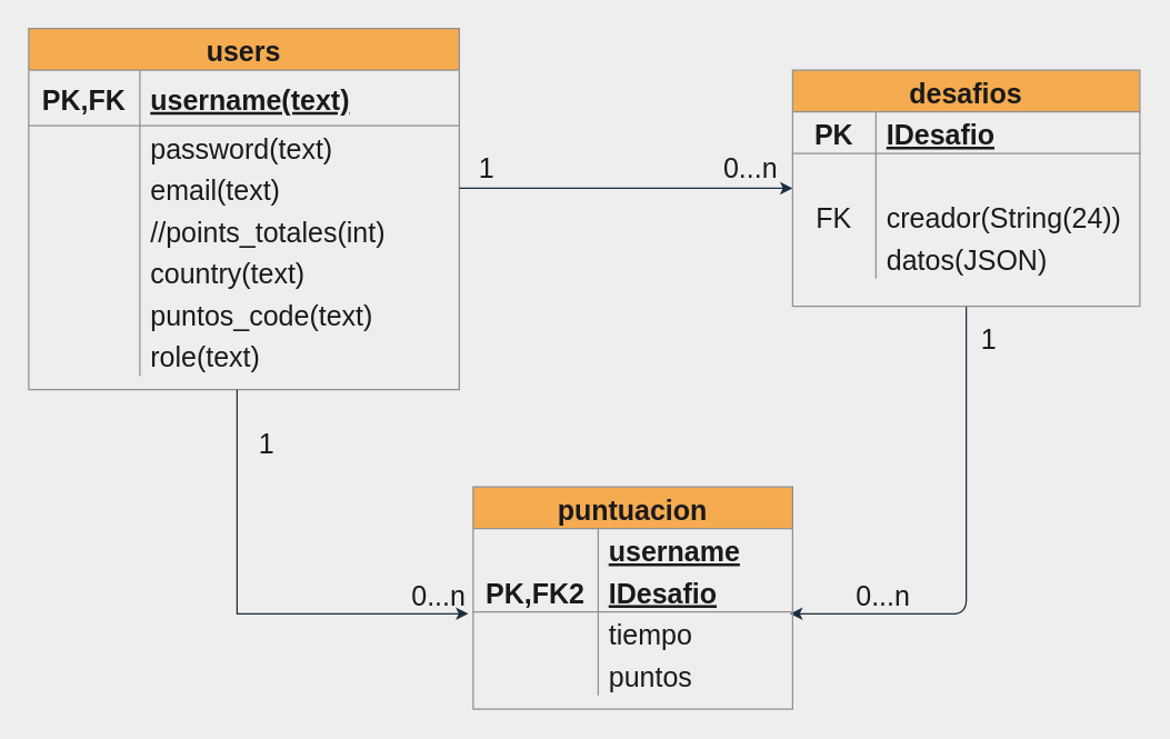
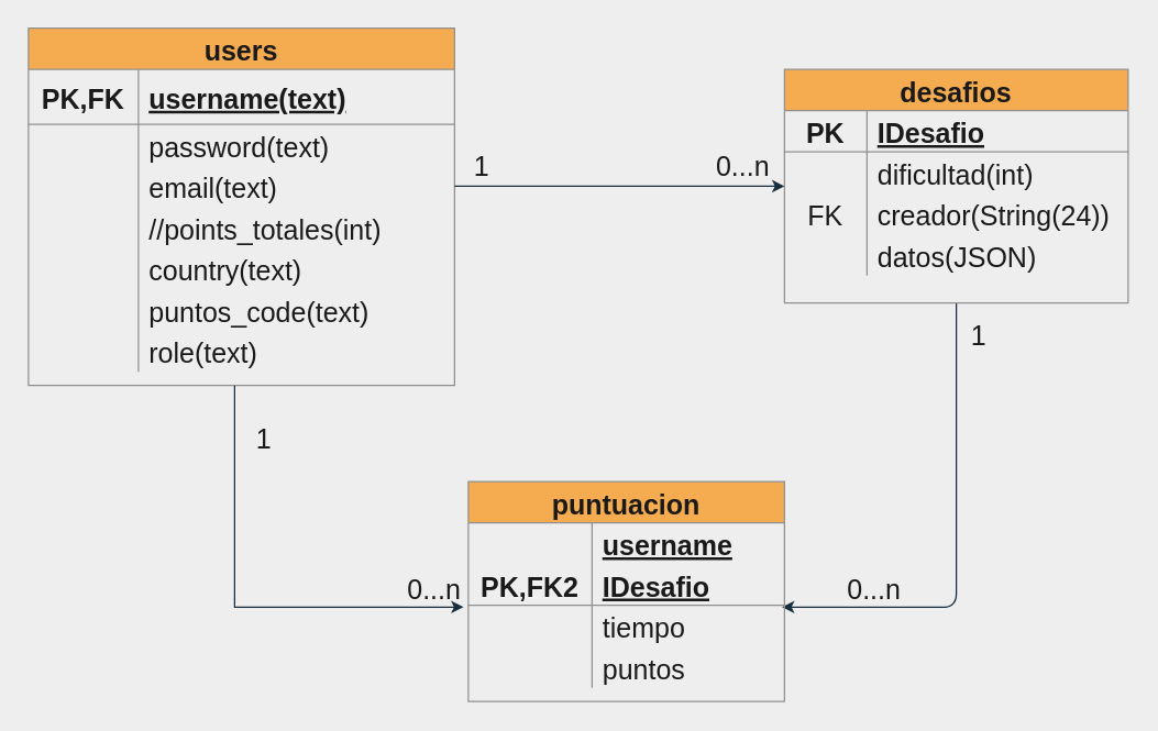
  <mxCell id="0" />
  <mxCell id="1" parent="0" />
  <mxCell id="2" value="users" style="shape=table;startSize=30;container=1;collapsible=1;childLayout=tableLayout;fixedRows=1;rowLines=0;fontStyle=1;align=center;resizeLast=1;fillColor=#F5AB50;strokeColor=#909090;fontColor=#1A1A1A;fontSize=20;" parent="1" vertex="1"><mxGeometry x="20" y="20" width="310" height="260" as="geometry"><mxRectangle x="80" y="130" width="60" height="30" as="alternateBounds" /></mxGeometry></mxCell>
  <mxCell id="3" value="" style="shape=partialRectangle;collapsible=0;dropTarget=0;pointerEvents=0;fillColor=none;top=0;left=0;bottom=1;right=0;points=[[0,0.5],[1,0.5]];portConstraint=eastwest;strokeColor=#909090;fontColor=#1A1A1A;fontSize=20;" parent="2" vertex="1"><mxGeometry y="30" width="310" height="40" as="geometry" /></mxCell>
  <mxCell id="4" value="PK,FK" style="shape=partialRectangle;connectable=0;fillColor=none;top=0;left=0;bottom=0;right=0;fontStyle=1;overflow=hidden;strokeColor=#909090;fontColor=#1A1A1A;fontSize=20;" parent="3" vertex="1"><mxGeometry width="80" height="40" as="geometry" /></mxCell>
  <mxCell id="5" value="username(text)" style="shape=partialRectangle;connectable=0;fillColor=none;top=0;left=0;bottom=0;right=0;align=left;spacingLeft=6;fontStyle=5;overflow=hidden;strokeColor=#909090;fontColor=#1A1A1A;fontSize=20;" parent="3" vertex="1"><mxGeometry x="80" width="230" height="40" as="geometry" /></mxCell>
  <mxCell id="6" value="" style="shape=partialRectangle;collapsible=0;dropTarget=0;pointerEvents=0;fillColor=none;top=0;left=0;bottom=0;right=0;points=[[0,0.5],[1,0.5]];portConstraint=eastwest;strokeColor=#909090;fontColor=#1A1A1A;fontSize=20;" parent="2" vertex="1"><mxGeometry y="70" width="310" height="30" as="geometry" /></mxCell>
  <mxCell id="7" value="" style="shape=partialRectangle;connectable=0;fillColor=none;top=0;left=0;bottom=0;right=0;editable=1;overflow=hidden;strokeColor=#909090;fontColor=#1A1A1A;fontSize=20;" parent="6" vertex="1"><mxGeometry width="80" height="30" as="geometry" /></mxCell>
  <mxCell id="8" value="password(text)" style="shape=partialRectangle;connectable=0;fillColor=none;top=0;left=0;bottom=0;right=0;align=left;spacingLeft=6;overflow=hidden;strokeColor=#909090;fontColor=#1A1A1A;fontSize=20;" parent="6" vertex="1"><mxGeometry x="80" width="230" height="30" as="geometry" /></mxCell>
  <mxCell id="9" value="" style="shape=partialRectangle;collapsible=0;dropTarget=0;pointerEvents=0;fillColor=none;top=0;left=0;bottom=0;right=0;points=[[0,0.5],[1,0.5]];portConstraint=eastwest;strokeColor=#909090;fontColor=#1A1A1A;fontSize=20;" parent="2" vertex="1"><mxGeometry y="100" width="310" height="30" as="geometry" /></mxCell>
  <mxCell id="10" value="" style="shape=partialRectangle;connectable=0;fillColor=none;top=0;left=0;bottom=0;right=0;editable=1;overflow=hidden;strokeColor=#909090;fontColor=#1A1A1A;fontSize=20;" parent="9" vertex="1"><mxGeometry width="80" height="30" as="geometry" /></mxCell>
  <mxCell id="11" value="email(text)" style="shape=partialRectangle;connectable=0;fillColor=none;top=0;left=0;bottom=0;right=0;align=left;spacingLeft=6;overflow=hidden;strokeColor=#909090;fontColor=#1A1A1A;fontSize=20;" parent="9" vertex="1"><mxGeometry x="80" width="230" height="30" as="geometry" /></mxCell>
  <mxCell id="12" style="shape=partialRectangle;collapsible=0;dropTarget=0;pointerEvents=0;fillColor=none;top=0;left=0;bottom=0;right=0;points=[[0,0.5],[1,0.5]];portConstraint=eastwest;strokeColor=#909090;fontColor=#1A1A1A;fontSize=20;" parent="2" vertex="1"><mxGeometry y="130" width="310" height="30" as="geometry" /></mxCell>
  <mxCell id="13" style="shape=partialRectangle;connectable=0;fillColor=none;top=0;left=0;bottom=0;right=0;editable=1;overflow=hidden;strokeColor=#909090;fontColor=#1A1A1A;fontSize=20;" parent="12" vertex="1"><mxGeometry width="80" height="30" as="geometry" /></mxCell>
  <mxCell id="14" value="//points_totales(int)" style="shape=partialRectangle;connectable=0;fillColor=none;top=0;left=0;bottom=0;right=0;align=left;spacingLeft=6;overflow=hidden;strokeColor=#909090;fontColor=#1A1A1A;fontSize=20;" parent="12" vertex="1"><mxGeometry x="80" width="230" height="30" as="geometry" /></mxCell>
  <mxCell id="15" style="shape=partialRectangle;collapsible=0;dropTarget=0;pointerEvents=0;fillColor=none;top=0;left=0;bottom=0;right=0;points=[[0,0.5],[1,0.5]];portConstraint=eastwest;strokeColor=#909090;fontColor=#1A1A1A;fontSize=20;" parent="2" vertex="1"><mxGeometry y="160" width="310" height="30" as="geometry" /></mxCell>
  <mxCell id="16" style="shape=partialRectangle;connectable=0;fillColor=none;top=0;left=0;bottom=0;right=0;editable=1;overflow=hidden;strokeColor=#909090;fontColor=#1A1A1A;fontSize=20;" parent="15" vertex="1"><mxGeometry width="80" height="30" as="geometry" /></mxCell>
  <mxCell id="17" value="country(text)" style="shape=partialRectangle;connectable=0;fillColor=none;top=0;left=0;bottom=0;right=0;align=left;spacingLeft=6;overflow=hidden;strokeColor=#909090;fontColor=#1A1A1A;fontSize=20;" parent="15" vertex="1"><mxGeometry x="80" width="230" height="30" as="geometry" /></mxCell>
  <mxCell id="18" style="shape=partialRectangle;collapsible=0;dropTarget=0;pointerEvents=0;fillColor=none;top=0;left=0;bottom=0;right=0;points=[[0,0.5],[1,0.5]];portConstraint=eastwest;strokeColor=#909090;fontColor=#1A1A1A;fontSize=20;" parent="2" vertex="1"><mxGeometry y="190" width="310" height="30" as="geometry" /></mxCell>
  <mxCell id="19" style="shape=partialRectangle;connectable=0;fillColor=none;top=0;left=0;bottom=0;right=0;editable=1;overflow=hidden;strokeColor=#909090;fontColor=#1A1A1A;fontSize=20;" parent="18" vertex="1"><mxGeometry width="80" height="30" as="geometry" /></mxCell>
  <mxCell id="20" value="puntos_code(text)" style="shape=partialRectangle;connectable=0;fillColor=none;top=0;left=0;bottom=0;right=0;align=left;spacingLeft=6;overflow=hidden;strokeColor=#909090;fontColor=#1A1A1A;fontSize=20;" parent="18" vertex="1"><mxGeometry x="80" width="230" height="30" as="geometry" /></mxCell>
  <mxCell id="21" style="shape=partialRectangle;collapsible=0;dropTarget=0;pointerEvents=0;fillColor=none;top=0;left=0;bottom=0;right=0;points=[[0,0.5],[1,0.5]];portConstraint=eastwest;strokeColor=#909090;fontColor=#1A1A1A;fontSize=20;" parent="2" vertex="1"><mxGeometry y="220" width="310" height="30" as="geometry" /></mxCell>
  <mxCell id="22" style="shape=partialRectangle;connectable=0;fillColor=none;top=0;left=0;bottom=0;right=0;editable=1;overflow=hidden;strokeColor=#909090;fontColor=#1A1A1A;fontSize=20;" parent="21" vertex="1"><mxGeometry width="80" height="30" as="geometry" /></mxCell>
  <mxCell id="23" value="role(text)" style="shape=partialRectangle;connectable=0;fillColor=none;top=0;left=0;bottom=0;right=0;align=left;spacingLeft=6;overflow=hidden;strokeColor=#909090;fontColor=#1A1A1A;fontSize=20;" parent="21" vertex="1"><mxGeometry x="80" width="230" height="30" as="geometry" /></mxCell>
  <mxCell id="24" style="edgeStyle=orthogonalEdgeStyle;curved=0;rounded=1;sketch=0;orthogonalLoop=1;jettySize=auto;html=1;entryX=0.992;entryY=0.045;entryDx=0;entryDy=0;entryPerimeter=0;strokeColor=#182E3E;fontSize=20;fontColor=#1A1A1A;labelBackgroundColor=#EEEEEE;" parent="1" source="25" target="44" edge="1"><mxGeometry relative="1" as="geometry" /></mxCell>
  <mxCell id="25" value="desafios" style="shape=table;startSize=30;container=1;collapsible=1;childLayout=tableLayout;fixedRows=1;rowLines=0;fontStyle=1;align=center;resizeLast=1;fillColor=#F5AB50;strokeColor=#909090;fontColor=#1A1A1A;fontSize=20;" parent="1" vertex="1"><mxGeometry x="570" y="50" width="250" height="170" as="geometry" /></mxCell>
  <mxCell id="26" value="" style="shape=partialRectangle;collapsible=0;dropTarget=0;pointerEvents=0;fillColor=none;top=0;left=0;bottom=1;right=0;points=[[0,0.5],[1,0.5]];portConstraint=eastwest;strokeColor=#909090;fontColor=#1A1A1A;fontSize=20;" parent="25" vertex="1"><mxGeometry y="30" width="250" height="30" as="geometry" /></mxCell>
  <mxCell id="27" value="PK" style="shape=partialRectangle;connectable=0;fillColor=none;top=0;left=0;bottom=0;right=0;fontStyle=1;overflow=hidden;strokeColor=#909090;fontColor=#1A1A1A;fontSize=20;" parent="26" vertex="1"><mxGeometry width="60" height="30" as="geometry" /></mxCell>
  <mxCell id="28" value="IDesafio" style="shape=partialRectangle;connectable=0;fillColor=none;top=0;left=0;bottom=0;right=0;align=left;spacingLeft=6;fontStyle=5;overflow=hidden;strokeColor=#909090;fontColor=#1A1A1A;fontSize=20;" parent="26" vertex="1"><mxGeometry x="60" width="190" height="30" as="geometry" /></mxCell>
  <mxCell id="29" value="" style="shape=partialRectangle;collapsible=0;dropTarget=0;pointerEvents=0;fillColor=none;top=0;left=0;bottom=0;right=0;points=[[0,0.5],[1,0.5]];portConstraint=eastwest;strokeColor=#909090;fontColor=#1A1A1A;fontSize=20;" parent="25" vertex="1"><mxGeometry y="60" width="250" height="30" as="geometry" /></mxCell>
  <mxCell id="30" value="" style="shape=partialRectangle;connectable=0;fillColor=none;top=0;left=0;bottom=0;right=0;editable=1;overflow=hidden;strokeColor=#909090;fontColor=#1A1A1A;fontSize=20;" parent="29" vertex="1"><mxGeometry width="60" height="30" as="geometry" /></mxCell>
+ <mxCell id="31" value="dificultad(int)" style="shape=partialRectangle;connectable=0;fillColor=none;top=0;left=0;bottom=0;right=0;align=left;spacingLeft=6;overflow=hidden;strokeColor=#909090;fontColor=#1A1A1A;fontSize=20;" parent="29" vertex="1"><mxGeometry x="60" width="190" height="30" as="geometry" /></mxCell>
  <mxCell id="32" style="shape=partialRectangle;collapsible=0;dropTarget=0;pointerEvents=0;fillColor=none;top=0;left=0;bottom=0;right=0;points=[[0,0.5],[1,0.5]];portConstraint=eastwest;strokeColor=#909090;fontColor=#1A1A1A;fontSize=20;" parent="25" vertex="1"><mxGeometry y="90" width="250" height="30" as="geometry" /></mxCell>
  <mxCell id="33" value="FK" style="shape=partialRectangle;connectable=0;fillColor=none;top=0;left=0;bottom=0;right=0;editable=1;overflow=hidden;strokeColor=#909090;fontColor=#1A1A1A;fontSize=20;" parent="32" vertex="1"><mxGeometry width="60" height="30" as="geometry" /></mxCell>
  <mxCell id="34" value="creador(String(24))" style="shape=partialRectangle;connectable=0;fillColor=none;top=0;left=0;bottom=0;right=0;align=left;spacingLeft=6;overflow=hidden;strokeColor=#909090;fontColor=#1A1A1A;fontSize=20;" parent="32" vertex="1"><mxGeometry x="60" width="190" height="30" as="geometry" /></mxCell>
  <mxCell id="35" style="shape=partialRectangle;collapsible=0;dropTarget=0;pointerEvents=0;fillColor=none;top=0;left=0;bottom=0;right=0;points=[[0,0.5],[1,0.5]];portConstraint=eastwest;strokeColor=#909090;fontColor=#1A1A1A;fontSize=20;" parent="25" vertex="1"><mxGeometry y="120" width="250" height="30" as="geometry" /></mxCell>
  <mxCell id="36" style="shape=partialRectangle;connectable=0;fillColor=none;top=0;left=0;bottom=0;right=0;editable=1;overflow=hidden;strokeColor=#909090;fontColor=#1A1A1A;fontSize=20;" parent="35" vertex="1"><mxGeometry width="60" height="30" as="geometry" /></mxCell>
  <mxCell id="37" value="datos(JSON)" style="shape=partialRectangle;connectable=0;fillColor=none;top=0;left=0;bottom=0;right=0;align=left;spacingLeft=6;overflow=hidden;strokeColor=#909090;fontColor=#1A1A1A;fontSize=20;" parent="35" vertex="1"><mxGeometry x="60" width="190" height="30" as="geometry" /></mxCell>
  <mxCell id="38" value="puntuacion" style="shape=table;startSize=30;container=1;collapsible=1;childLayout=tableLayout;fixedRows=1;rowLines=0;fontStyle=1;align=center;resizeLast=1;fillColor=#F5AB50;strokeColor=#909090;fontColor=#1A1A1A;fontSize=20;" parent="1" vertex="1"><mxGeometry x="340" y="350" width="230" height="160" as="geometry" /></mxCell>
  <mxCell id="39" value="" style="shape=partialRectangle;collapsible=0;dropTarget=0;pointerEvents=0;fillColor=none;top=0;left=0;bottom=0;right=0;points=[[0,0.5],[1,0.5]];portConstraint=eastwest;strokeColor=#909090;fontColor=#1A1A1A;fontSize=20;" parent="38" vertex="1"><mxGeometry y="30" width="230" height="30" as="geometry" /></mxCell>
  <mxCell id="40" value="username" style="shape=partialRectangle;connectable=0;fillColor=none;top=0;left=0;bottom=0;right=0;align=left;spacingLeft=6;fontStyle=5;overflow=hidden;strokeColor=#909090;fontColor=#1A1A1A;fontSize=20;" parent="39" vertex="1"><mxGeometry x="90" width="140" height="30" as="geometry" /></mxCell>
  <mxCell id="41" value="" style="shape=partialRectangle;collapsible=0;dropTarget=0;pointerEvents=0;fillColor=none;top=0;left=0;bottom=1;right=0;points=[[0,0.5],[1,0.5]];portConstraint=eastwest;strokeColor=#909090;fontColor=#1A1A1A;fontSize=20;" parent="38" vertex="1"><mxGeometry y="60" width="230" height="30" as="geometry" /></mxCell>
  <mxCell id="42" value="PK,FK2" style="shape=partialRectangle;connectable=0;fillColor=none;top=0;left=0;bottom=0;right=0;fontStyle=1;overflow=hidden;strokeColor=#909090;fontColor=#1A1A1A;fontSize=20;" parent="41" vertex="1"><mxGeometry width="90" height="30" as="geometry" /></mxCell>
  <mxCell id="43" value="IDesafio" style="shape=partialRectangle;connectable=0;fillColor=none;top=0;left=0;bottom=0;right=0;align=left;spacingLeft=6;fontStyle=5;overflow=hidden;strokeColor=#909090;fontColor=#1A1A1A;fontSize=20;" parent="41" vertex="1"><mxGeometry x="90" width="140" height="30" as="geometry" /></mxCell>
  <mxCell id="44" value="" style="shape=partialRectangle;collapsible=0;dropTarget=0;pointerEvents=0;fillColor=none;top=0;left=0;bottom=0;right=0;points=[[0,0.5],[1,0.5]];portConstraint=eastwest;strokeColor=#909090;fontColor=#1A1A1A;fontSize=20;" parent="38" vertex="1"><mxGeometry y="90" width="230" height="30" as="geometry" /></mxCell>
  <mxCell id="45" value="" style="shape=partialRectangle;connectable=0;fillColor=none;top=0;left=0;bottom=0;right=0;editable=1;overflow=hidden;strokeColor=#909090;fontColor=#1A1A1A;fontSize=20;" parent="44" vertex="1"><mxGeometry width="90" height="30" as="geometry" /></mxCell>
  <mxCell id="46" value="tiempo" style="shape=partialRectangle;connectable=0;fillColor=none;top=0;left=0;bottom=0;right=0;align=left;spacingLeft=6;overflow=hidden;strokeColor=#909090;fontColor=#1A1A1A;fontSize=20;" parent="44" vertex="1"><mxGeometry x="90" width="140" height="30" as="geometry" /></mxCell>
  <mxCell id="47" value="" style="shape=partialRectangle;collapsible=0;dropTarget=0;pointerEvents=0;fillColor=none;top=0;left=0;bottom=0;right=0;points=[[0,0.5],[1,0.5]];portConstraint=eastwest;strokeColor=#909090;fontColor=#1A1A1A;fontSize=20;" parent="38" vertex="1"><mxGeometry y="120" width="230" height="30" as="geometry" /></mxCell>
  <mxCell id="48" value="" style="shape=partialRectangle;connectable=0;fillColor=none;top=0;left=0;bottom=0;right=0;editable=1;overflow=hidden;strokeColor=#909090;fontColor=#1A1A1A;fontSize=20;" parent="47" vertex="1"><mxGeometry width="90" height="30" as="geometry" /></mxCell>
  <mxCell id="49" value="puntos" style="shape=partialRectangle;connectable=0;fillColor=none;top=0;left=0;bottom=0;right=0;align=left;spacingLeft=6;overflow=hidden;strokeColor=#909090;fontColor=#1A1A1A;fontSize=20;" parent="47" vertex="1"><mxGeometry x="90" width="140" height="30" as="geometry" /></mxCell>
  <mxCell id="50" value="" style="edgeStyle=orthogonalEdgeStyle;rounded=0;orthogonalLoop=1;jettySize=auto;html=1;strokeColor=#182E3E;fontColor=#1A1A1A;fontSize=20;labelBackgroundColor=#EEEEEE;" parent="1" source="9" target="25" edge="1"><mxGeometry x="130" y="90" as="geometry"><mxPoint as="offset" /></mxGeometry></mxCell>
  <mxCell id="51" value="0...n" style="text;html=1;strokeColor=none;fillColor=none;align=center;verticalAlign=middle;whiteSpace=wrap;rounded=0;fontSize=20;fontColor=#1A1A1A;" parent="1" vertex="1"><mxGeometry x="520" y="110" width="40" height="20" as="geometry" /></mxCell>
  <mxCell id="52" value="1" style="text;html=1;strokeColor=none;fillColor=none;align=center;verticalAlign=middle;whiteSpace=wrap;rounded=0;fontSize=20;fontColor=#1A1A1A;" parent="1" vertex="1"><mxGeometry x="330" y="110" width="40" height="20" as="geometry" /></mxCell>
  <mxCell id="53" style="edgeStyle=orthogonalEdgeStyle;rounded=0;orthogonalLoop=1;jettySize=auto;html=1;fontSize=20;strokeColor=#182E3E;fontColor=#1A1A1A;entryX=-0.015;entryY=0.045;entryDx=0;entryDy=0;entryPerimeter=0;labelBackgroundColor=#EEEEEE;" parent="1" source="2" target="44" edge="1"><mxGeometry x="130" y="90" as="geometry"><Array as="points"><mxPoint x="170" y="441" /></Array></mxGeometry></mxCell>
  <mxCell id="54" value="1" style="text;strokeColor=none;fillColor=none;spacingLeft=4;spacingRight=4;overflow=hidden;rotatable=0;points=[[0,0.5],[1,0.5]];portConstraint=eastwest;fontSize=20;fontColor=#1A1A1A;" parent="1" vertex="1"><mxGeometry x="180" y="300" width="40" height="30" as="geometry" /></mxCell>
  <mxCell id="55" value="1" style="text;strokeColor=none;fillColor=none;spacingLeft=4;spacingRight=4;overflow=hidden;rotatable=0;points=[[0,0.5],[1,0.5]];portConstraint=eastwest;fontSize=20;fontColor=#1A1A1A;" parent="1" vertex="1"><mxGeometry x="700" y="225" width="40" height="30" as="geometry" /></mxCell>
  <mxCell id="56" value="0...n" style="text;strokeColor=none;fillColor=none;spacingLeft=4;spacingRight=4;overflow=hidden;rotatable=0;points=[[0,0.5],[1,0.5]];portConstraint=eastwest;fontSize=20;fontColor=#1A1A1A;" parent="1" vertex="1"><mxGeometry x="290" y="410" width="50" height="30" as="geometry" /></mxCell>
  <mxCell id="57" value="0...n" style="text;strokeColor=none;fillColor=none;spacingLeft=4;spacingRight=4;overflow=hidden;rotatable=0;points=[[0,0.5],[1,0.5]];portConstraint=eastwest;fontSize=20;fontColor=#1A1A1A;" parent="1" vertex="1"><mxGeometry x="610" y="410" width="50" height="30" as="geometry" /></mxCell>
